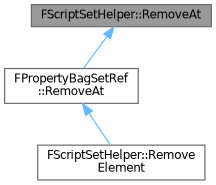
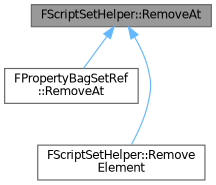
  digraph {
    rankdir=TB
    node [color=grey40 fillcolor=white fontname=Helvetica fontsize=10 shape=box style=filled]
    edge [color=steelblue1 dir=back fontname=Helvetica fontsize=10 labelfontname=Helvetica labelfontsize=10 style=solid]
    n1 [color=gray40 fillcolor=grey60 fontcolor=black height=0.2 label="FScriptSetHelper::RemoveAt" width=0.4]
    n2 [height=0.2 label="FPropertyBagSetRef\l::RemoveAt" width=0.4]
    n3 [height=0.2 label="FScriptSetHelper::Remove\lElement" width=0.4]
    n1 -> n2
-   n2 -> n3
+   n1 -> n3
  }
